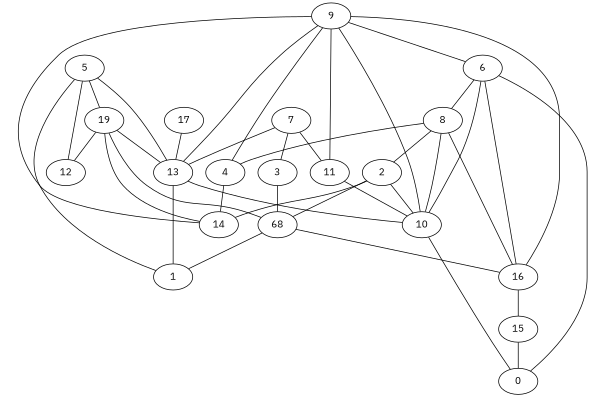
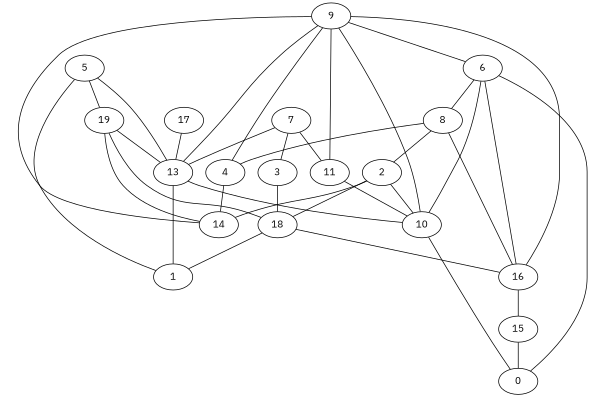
  digraph {
    fontname="IBM Plex Sans"
    node [fontname="IBM Plex Sans"]
    edge [color=black dir=none fontname="IBM Plex Sans"]
    5
-   12
    13
    1
    19
    10
    8
    4
    16
    2
    14
    0
    7
    3
    17
    15
-   18 [label=68]
+   18
    11
    6
    9
    subgraph sub_1 {
      5
-     12
      13
      1
      19
      10
      8
      4
      16
      2
      14
      0
      7
      3
      17
      15
      18
      11
      6
      9
    }
-   5 -> 12
    5 -> 13
    5 -> 1
    5 -> 19
    13 -> 1
    13 -> 10
-   19 -> 12
    19 -> 13
    19 -> 14
    19 -> 18
    10 -> 0
-   8 -> 10
    8 -> 4
    8 -> 16
    8 -> 2
    4 -> 14
    16 -> 15
    2 -> 10
    2 -> 14
    2 -> 18
    7 -> 13
    7 -> 3
    7 -> 11
    3 -> 18
    17 -> 13
    15 -> 0
    18 -> 1
    18 -> 16
    11 -> 10
    6 -> 10
    6 -> 8
    6 -> 16
    6 -> 0
    9 -> 13
    9 -> 10
    9 -> 4
    9 -> 16
    9 -> 14
    9 -> 11
    9 -> 6
  }
